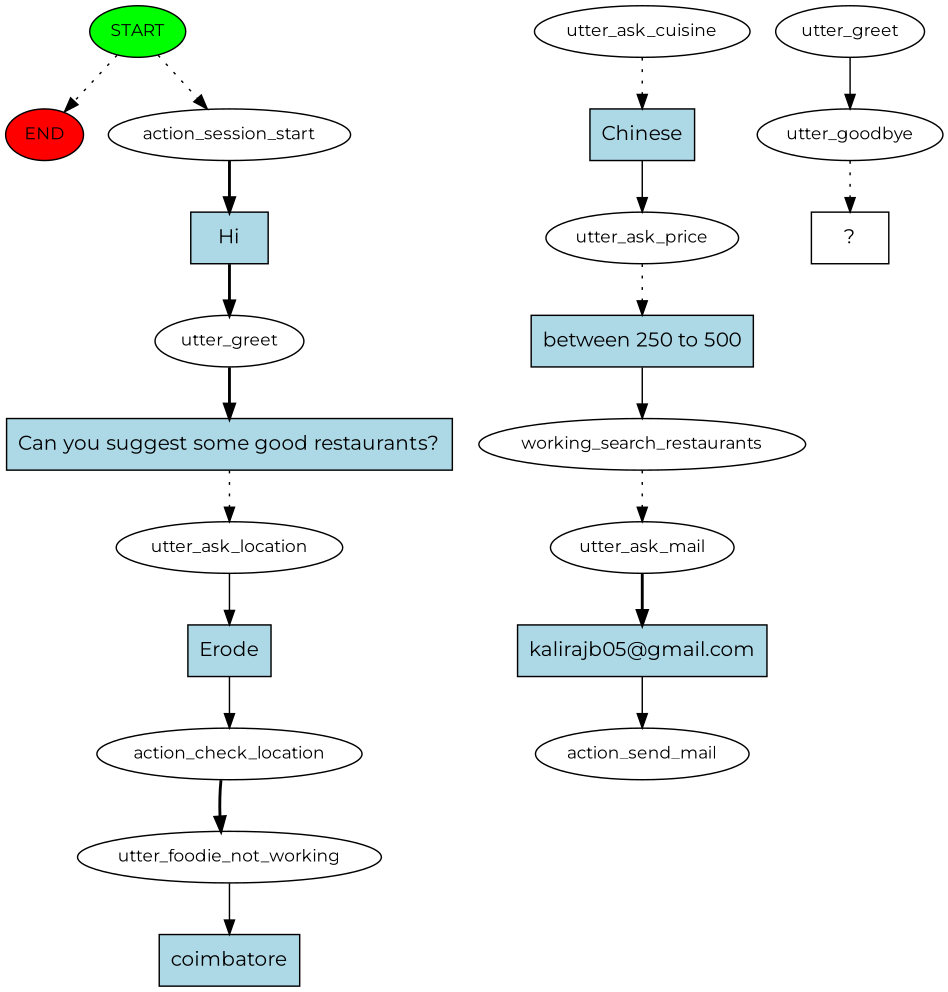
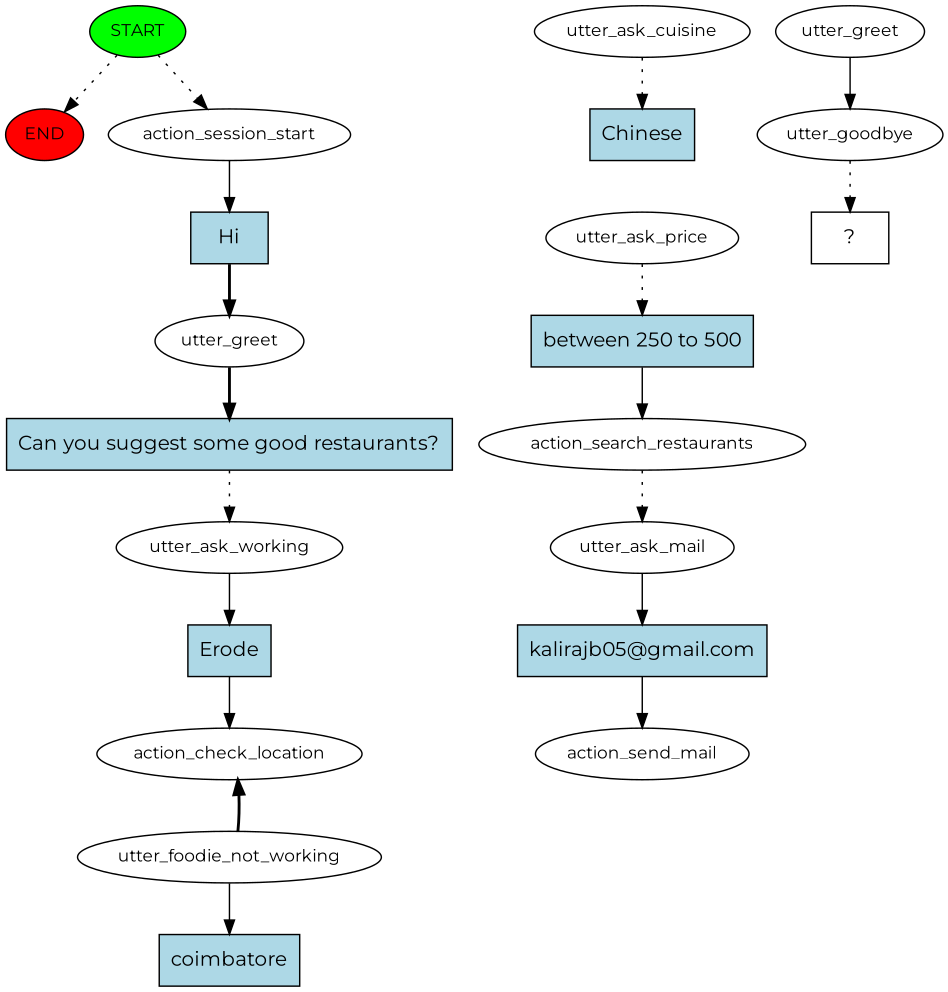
  digraph {
    fontname=Montserrat
    node [fontname=Montserrat fontsize=12]
    edge [fontname=Montserrat style=solid]
    n1 [fillcolor=green label=START style=filled]
    n2 [fillcolor=red label=END style=filled]
    n3 [label=action_session_start]
    n4 [fillcolor=lightblue label=Hi shape=rect style=filled fontsize=""]
    n5 [label=utter_greet]
    n6 [fillcolor=lightblue label="Can you suggest some good restaurants?" shape=rect style=filled fontsize=""]
-   n7 [label=utter_ask_location]
+   n7 [label=utter_ask_working]
    n8 [fillcolor=lightblue label=Erode shape=rect style=filled fontsize=""]
    n9 [label=action_check_location]
    n10 [label=utter_foodie_not_working]
    n11 [fillcolor=lightblue label=coimbatore shape=rect style=filled fontsize=""]
    n12 [label=utter_ask_cuisine]
    n13 [fillcolor=lightblue label=Chinese shape=rect style=filled fontsize=""]
    n14 [label=utter_ask_price]
    n15 [fillcolor=lightblue label="between 250 to 500" shape=rect style=filled fontsize=""]
-   n16 [label=working_search_restaurants]
+   n16 [label=action_search_restaurants]
    n17 [label=utter_ask_mail]
    n18 [fillcolor=lightblue label="kalirajb05@gmail.com" shape=rect style=filled fontsize=""]
    n19 [label=action_send_mail]
    n20 [label=utter_greet]
    n21 [label=utter_goodbye]
    n22 [label="  ?  " shape=rect fontsize=""]
    n1 -> n2 [style=dotted]
    n1 -> n3 [style=dotted]
-   n3 -> n4 [style=bold]
+   n3 -> n4
    n4 -> n5 [style=bold]
    n5 -> n6 [style=bold]
    n6 -> n7 [style=dotted]
    n7 -> n8
    n8 -> n9
-   n9 -> n10 [style=bold]
+   n10 -> n9 [style=bold]
    n10 -> n11
    n12 -> n13 [style=dotted]
-   n13 -> n14
    n14 -> n15 [style=dotted]
    n15 -> n16
    n16 -> n17 [style=dotted]
-   n17 -> n18 [style=bold]
+   n17 -> n18
    n18 -> n19
    n20 -> n21
    n21 -> n22 [style=dotted]
  }
